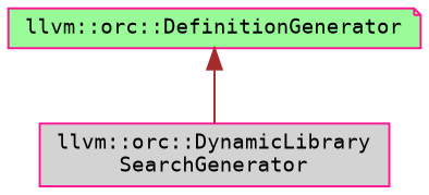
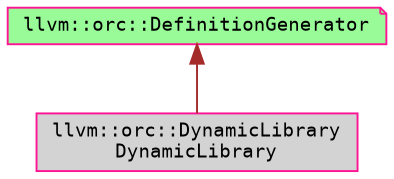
  digraph {
    fontname="DejaVu Sans Mono"
    node [color=deeppink fontname="DejaVu Sans Mono" fontsize=10 style=filled]
-   n1 [fillcolor=lightgrey fontcolor=black height=0.2 label="llvm::orc::DynamicLibrary\lSearchGenerator" shape=box width=0.4]
+   n1 [fillcolor=lightgrey fontcolor=black height=0.2 label="llvm::orc::DynamicLibrary\lDynamicLibrary" shape=box width=0.4]
    n2 [height=0.2 label="llvm::orc::DefinitionGenerator" shape=note width=0.4 fillcolor=palegreen]
    n2 -> n1 [color=brown dir=back fontname="DejaVu Sans Mono" fontsize=10 labelfontname=Helvetica labelfontsize=10 style=solid]
  }
